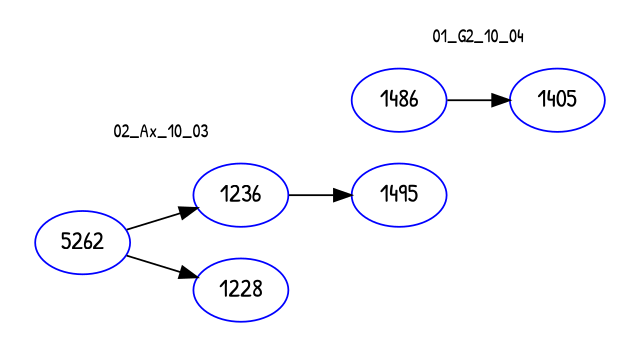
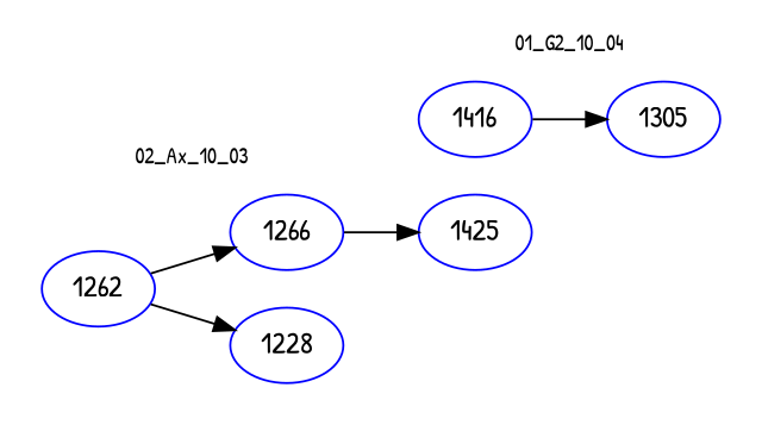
  digraph {
    fontname="Patrick Hand"
    rankdir=LR
    node [color=blue fontname="Patrick Hand"]
    edge [color=black fontname="Patrick Hand"]
-   n1 [label=5262]
+   n1 [label=1262]
    n2 [label=1228]
-   n3 [label=1236]
-   n4 [label=1486]
-   n5 [label=1405]
-   n6 [label=1495]
+   n3 [label=1266]
+   n4 [label=1416]
+   n5 [label=1305]
+   n6 [label=1425]
    subgraph cluster_1 {
      color=white
      fontsize=10
      label="02_Ax_10_03"
      n1
      n2
      n3
    }
    subgraph cluster_2 {
      color=white
      fontsize=10
      label="01_G2_10_04"
      n4
      n5
      n6
    }
    n1 -> n2
    n1 -> n3
    n3 -> n6
    n4 -> n5
  }
